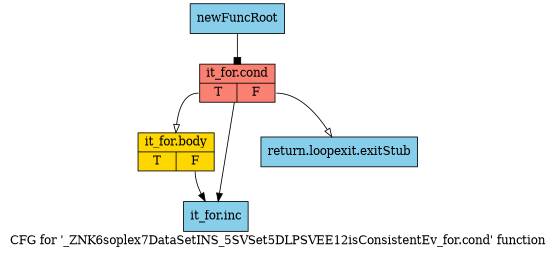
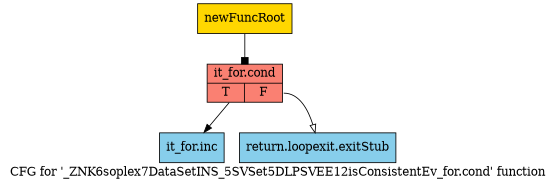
  digraph {
    label="CFG for '_ZNK6soplex7DataSetINS_5SVSet5DLPSVEE12isConsistentEv_for.cond' function"
    node [fillcolor=gold shape=record style=filled]
    edge [arrowhead=onormal]
-   n1 [fillcolor=skyblue label="{newFuncRoot}"]
+   n1 [label="{newFuncRoot}"]
    n2 [fillcolor=salmon label="{it_for.cond|{<s0>T|<s1>F}}"]
    n3 [fillcolor=skyblue label="{return.loopexit.exitStub}"]
-   n4 [label="{it_for.body|{<s0>T|<s1>F}}"]
    n5 [fillcolor=skyblue label="{it_for.inc}"]
    n1 -> n2 [arrowhead=box]
    n2 -> n3 [tailport=s1]
-   n2 -> n4 [tailport=s0]
    n2 -> n5 [arrowhead=normal]
-   n4 -> n5 [arrowhead=normal tailport=s1]
  }
